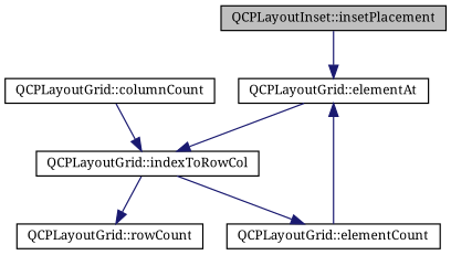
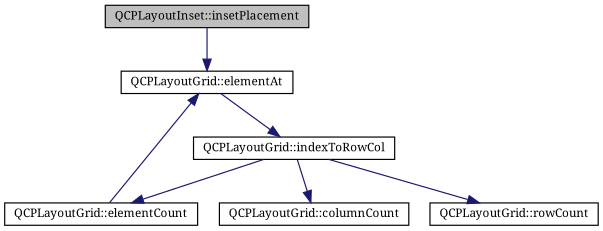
  digraph {
    fontname="Noto Serif"
    rankdir=TB
    node [color=black fillcolor=white fontname="Noto Serif" fontsize=10 shape=record style=filled]
    edge [color=midnightblue fontname="Noto Serif" fontsize=10 labelfontname=Helvetica labelfontsize=10 style=solid]
    n1 [fillcolor=grey75 fontcolor=black height=0.2 label="QCPLayoutInset::insetPlacement" width=0.4]
    n2 [height=0.2 label="QCPLayoutGrid::elementAt" width=0.4]
    n3 [height=0.2 label="QCPLayoutGrid::indexToRowCol" width=0.4]
    n4 [height=0.2 label="QCPLayoutGrid::elementCount" width=0.4]
    n5 [height=0.2 label="QCPLayoutGrid::columnCount" width=0.4]
    n6 [height=0.2 label="QCPLayoutGrid::rowCount" width=0.4]
    n1 -> n2
    n2 -> n3
    n3 -> n4
-   n5 -> n3
+   n3 -> n5
    n3 -> n6
    n4 -> n2
  }
